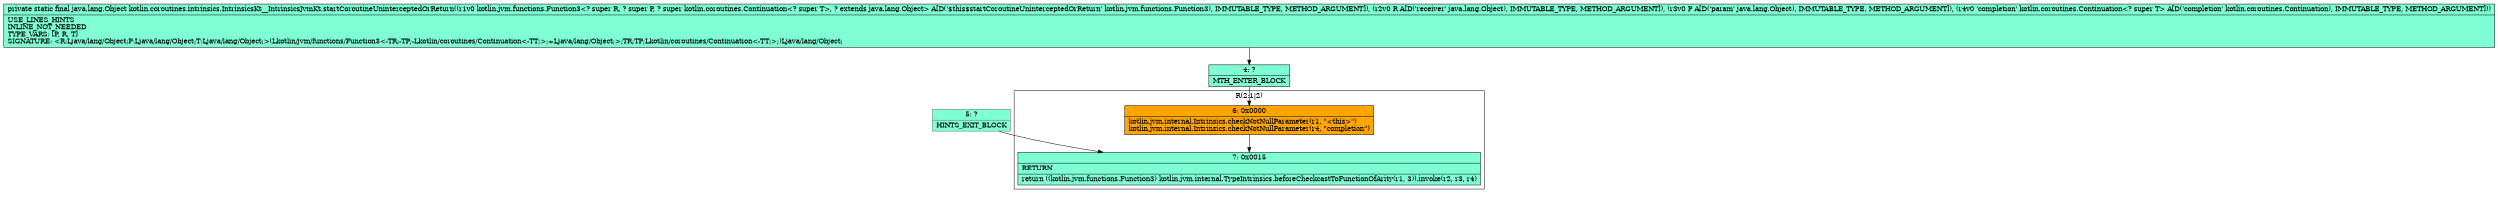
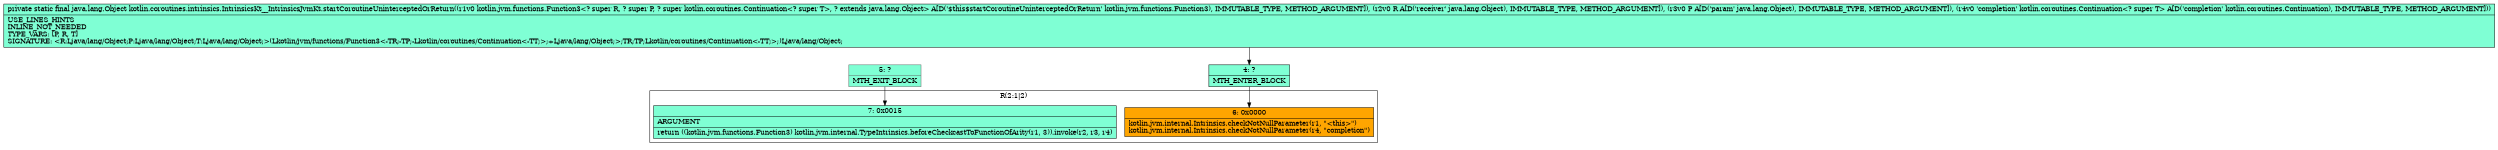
  digraph {
    node [color=black fillcolor=aquamarine shape=record style=filled]
    n1 [fillcolor=orange label="{6\:\ 0x0000|kotlin.jvm.internal.Intrinsics.checkNotNullParameter(r1, \"\<this\>\")\lkotlin.jvm.internal.Intrinsics.checkNotNullParameter(r4, \"completion\")\l}"]
-   n2 [label="{7\:\ 0x0015|RETURN\l|return ((kotlin.jvm.functions.Function3) kotlin.jvm.internal.TypeIntrinsics.beforeCheckcastToFunctionOfArity(r1, 3)).invoke(r2, r3, r4)\l}"]
-   n3 [color=gray40 label="{5\:\ ?|HINTS_EXIT_BLOCK\l}"]
+   n2 [label="{7\:\ 0x0015|ARGUMENT\l|return ((kotlin.jvm.functions.Function3) kotlin.jvm.internal.TypeIntrinsics.beforeCheckcastToFunctionOfArity(r1, 3)).invoke(r2, r3, r4)\l}"]
+   n3 [color=gray40 label="{5\:\ ?|MTH_EXIT_BLOCK\l}"]
    n4 [label="{4\:\ ?|MTH_ENTER_BLOCK\l}"]
    n5 [label="{private static final java.lang.Object kotlin.coroutines.intrinsics.IntrinsicsKt__IntrinsicsJvmKt.startCoroutineUninterceptedOrReturn((r1v0 kotlin.jvm.functions.Function3\<? super R, ? super P, ? super kotlin.coroutines.Continuation\<? super T\>, ? extends java.lang.Object\> A[D('$this$startCoroutineUninterceptedOrReturn' kotlin.jvm.functions.Function3), IMMUTABLE_TYPE, METHOD_ARGUMENT]), (r2v0 R A[D('receiver' java.lang.Object), IMMUTABLE_TYPE, METHOD_ARGUMENT]), (r3v0 P A[D('param' java.lang.Object), IMMUTABLE_TYPE, METHOD_ARGUMENT]), (r4v0 'completion' kotlin.coroutines.Continuation\<? super T\> A[D('completion' kotlin.coroutines.Continuation), IMMUTABLE_TYPE, METHOD_ARGUMENT]))  | USE_LINES_HINTS\lINLINE_NOT_NEEDED\lTYPE_VARS: [P, R, T]\lSIGNATURE: \<R:Ljava\/lang\/Object;P:Ljava\/lang\/Object;T:Ljava\/lang\/Object;\>(Lkotlin\/jvm\/functions\/Function3\<\-TR;\-TP;\-Lkotlin\/coroutines\/Continuation\<\-TT;\>;+Ljava\/lang\/Object;\>;TR;TP;Lkotlin\/coroutines\/Continuation\<\-TT;\>;)Ljava\/lang\/Object;\l}"]
    subgraph cluster_1 {
      label="R(2:1|2)"
      n1
      n2
    }
-   n1 -> n2
    n3 -> n2
    n4 -> n1
    n5 -> n4
  }
